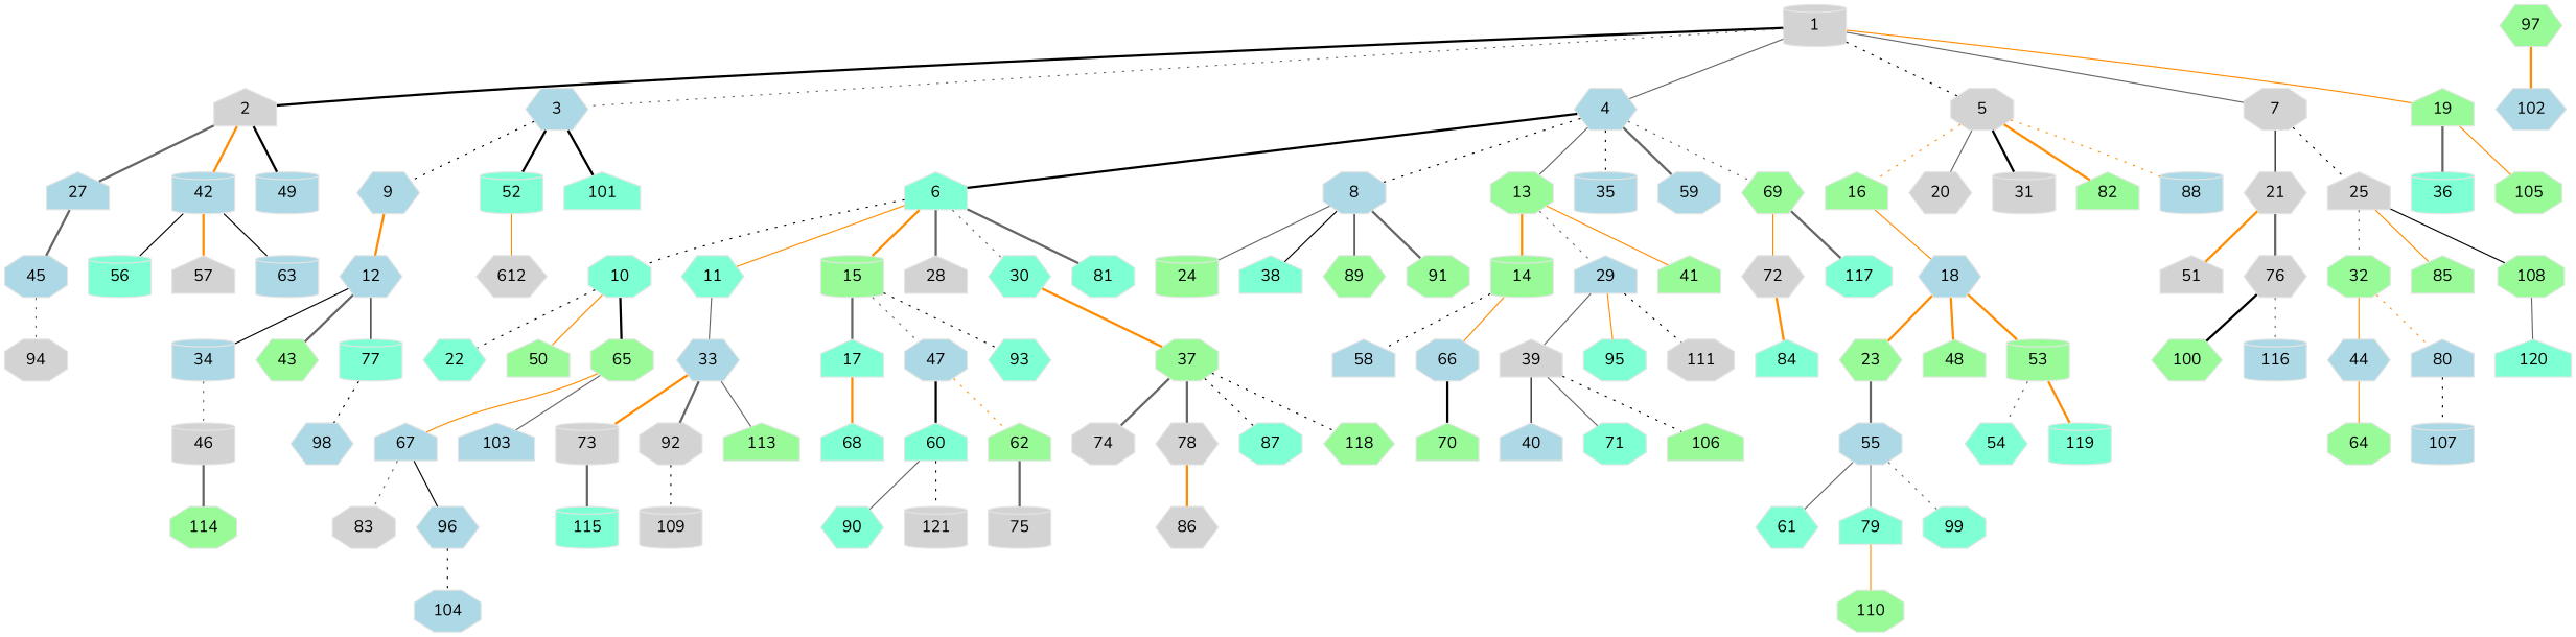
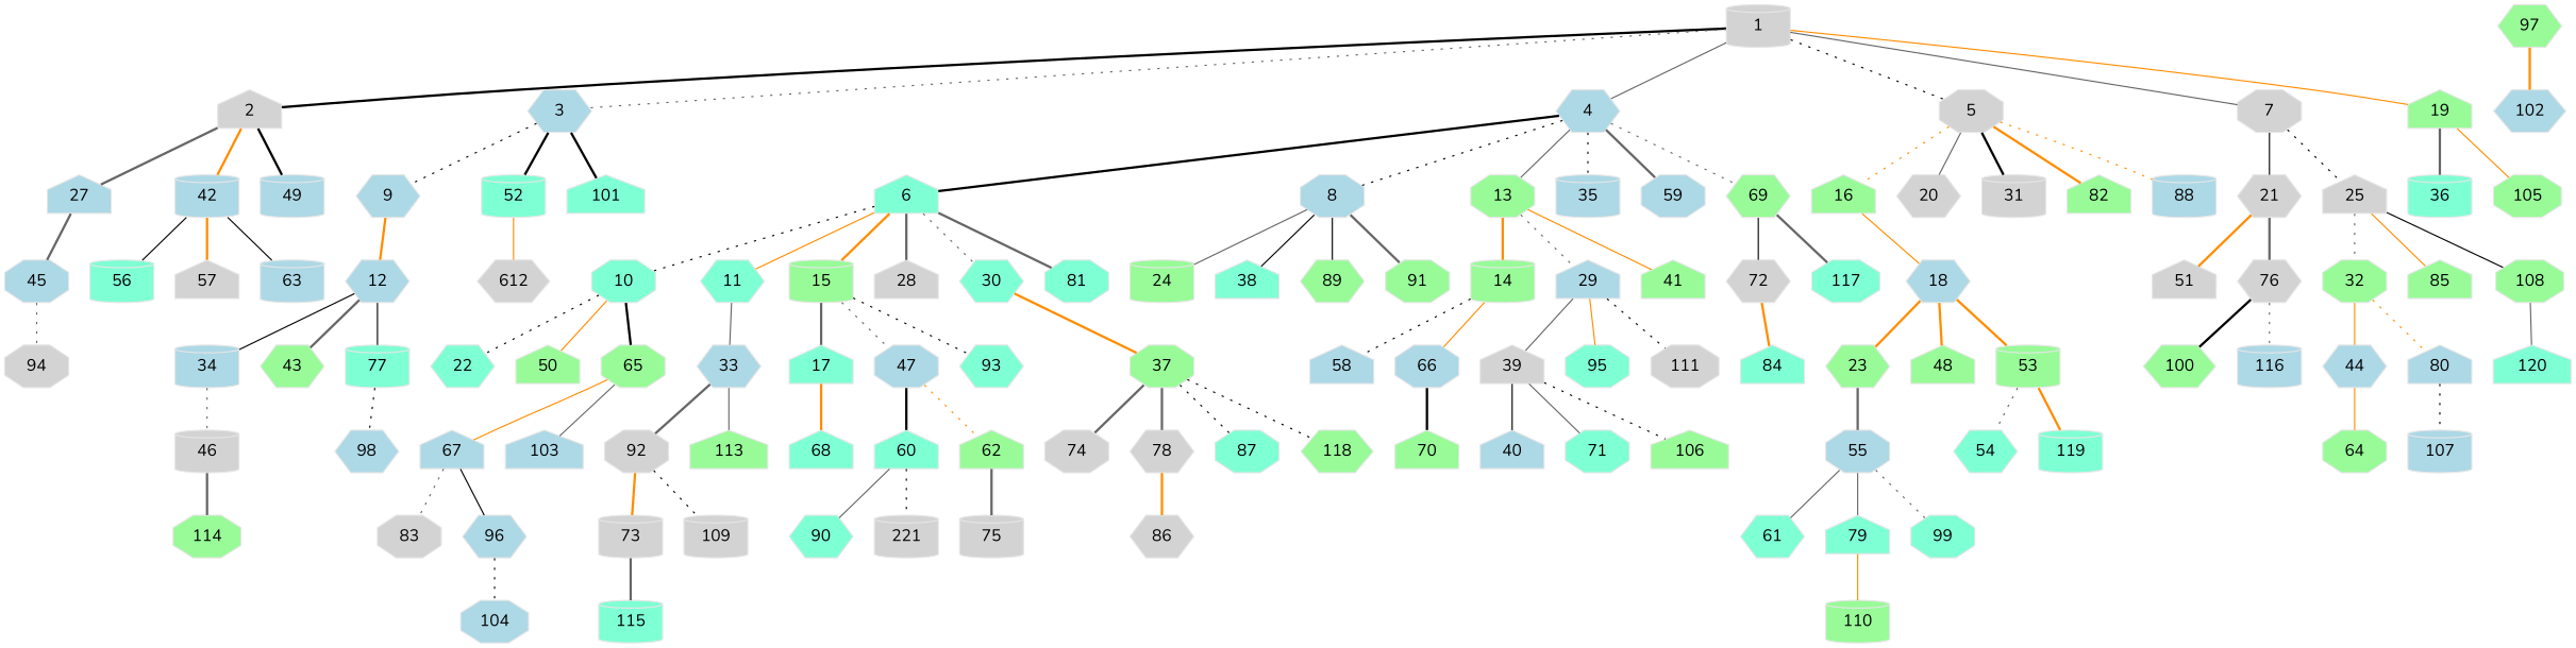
  graph {
    fontname=Nunito
    node [color=gray90 fillcolor=lightblue fontname=Nunito shape=house style=filled]
    edge [color=gray40 fontname=Nunito style=bold]
    1 [fillcolor=lightgrey shape=cylinder]
    2 [fillcolor=lightgrey]
    3 [shape=hexagon]
    4 [shape=hexagon]
    5 [fillcolor=lightgrey shape=octagon]
    7 [fillcolor=lightgrey shape=octagon]
    19 [fillcolor=palegreen]
    27
    42 [shape=cylinder]
    49 [shape=cylinder]
    9 [shape=hexagon]
    52 [fillcolor=aquamarine shape=cylinder]
    101 [fillcolor=aquamarine]
    6 [fillcolor=aquamarine]
    8 [shape=octagon]
    13 [fillcolor=palegreen shape=octagon]
    35 [shape=cylinder]
    59 [shape=octagon]
    69 [fillcolor=palegreen shape=hexagon]
    16 [fillcolor=palegreen]
    20 [fillcolor=lightgrey shape=hexagon]
    31 [fillcolor=lightgrey shape=cylinder]
    82 [fillcolor=palegreen]
    88 [shape=cylinder]
    21 [fillcolor=lightgrey shape=hexagon]
    25 [fillcolor=lightgrey]
    36 [fillcolor=aquamarine shape=cylinder]
    105 [fillcolor=palegreen shape=octagon]
    45 [shape=octagon]
    56 [fillcolor=aquamarine shape=cylinder]
    57 [fillcolor=lightgrey]
    63 [shape=cylinder]
    12 [shape=hexagon]
    n34 [fillcolor=lightgrey label=612 shape=hexagon]
    10 [fillcolor=aquamarine shape=octagon]
    11 [fillcolor=aquamarine shape=hexagon]
    15 [fillcolor=palegreen shape=cylinder]
    28 [fillcolor=lightgrey]
    30 [fillcolor=aquamarine shape=hexagon]
    81 [fillcolor=aquamarine shape=octagon]
    24 [fillcolor=palegreen shape=cylinder]
    38 [fillcolor=aquamarine]
    89 [fillcolor=palegreen shape=hexagon]
    91 [fillcolor=palegreen shape=octagon]
    14 [fillcolor=palegreen shape=cylinder]
    29
    41 [fillcolor=palegreen]
    72 [fillcolor=lightgrey shape=hexagon]
    117 [fillcolor=aquamarine shape=octagon]
    18 [shape=hexagon]
    22 [fillcolor=aquamarine shape=hexagon]
    50 [fillcolor=palegreen]
    65 [fillcolor=palegreen shape=octagon]
    33 [shape=hexagon]
    17 [fillcolor=aquamarine]
    47 [shape=octagon]
    93 [fillcolor=aquamarine shape=hexagon]
    37 [fillcolor=palegreen shape=octagon]
    51 [fillcolor=lightgrey]
    76 [fillcolor=lightgrey shape=hexagon]
    32 [fillcolor=palegreen shape=octagon]
    85 [fillcolor=palegreen]
    108 [fillcolor=palegreen shape=octagon]
    34 [shape=cylinder]
    43 [fillcolor=palegreen shape=hexagon]
    77 [fillcolor=aquamarine shape=cylinder]
    67
    103
    73 [fillcolor=lightgrey shape=cylinder]
    92 [fillcolor=lightgrey shape=octagon]
    113 [fillcolor=palegreen]
    46 [fillcolor=lightgrey shape=cylinder]
    98 [shape=hexagon]
    58
    66 [shape=octagon]
    39 [fillcolor=lightgrey]
    95 [fillcolor=aquamarine shape=octagon]
    111 [fillcolor=lightgrey shape=octagon]
    70 [fillcolor=palegreen]
    68 [fillcolor=aquamarine]
    60 [fillcolor=aquamarine]
    62 [fillcolor=palegreen]
    23 [fillcolor=palegreen shape=hexagon]
    48 [fillcolor=palegreen]
    53 [fillcolor=palegreen shape=cylinder]
    55 [shape=octagon]
    54 [fillcolor=aquamarine shape=hexagon]
    119 [fillcolor=aquamarine shape=cylinder]
    100 [fillcolor=palegreen shape=hexagon]
    116 [shape=cylinder]
    61 [fillcolor=aquamarine shape=hexagon]
    79 [fillcolor=aquamarine]
    99 [fillcolor=aquamarine shape=octagon]
    44 [shape=hexagon]
    80
    120 [fillcolor=aquamarine]
    97 [fillcolor=palegreen shape=hexagon]
    102 [shape=hexagon]
    94 [fillcolor=lightgrey shape=octagon]
    40
    71 [fillcolor=aquamarine shape=octagon]
    106 [fillcolor=palegreen]
    74 [fillcolor=lightgrey shape=octagon]
    78 [fillcolor=lightgrey shape=hexagon]
    87 [fillcolor=aquamarine shape=octagon]
    118 [fillcolor=palegreen shape=hexagon]
    64 [fillcolor=palegreen shape=octagon]
    107 [shape=cylinder]
    115 [fillcolor=aquamarine shape=cylinder]
    109 [fillcolor=lightgrey shape=cylinder]
    114 [fillcolor=palegreen shape=octagon]
    86 [fillcolor=lightgrey shape=hexagon]
    90 [fillcolor=aquamarine shape=hexagon]
-   121 [fillcolor=lightgrey shape=cylinder]
+   121 [fillcolor=lightgrey shape=cylinder label=221]
    75 [fillcolor=lightgrey shape=cylinder]
-   110 [fillcolor=palegreen shape=octagon]
+   110 [fillcolor=palegreen shape=cylinder]
    83 [fillcolor=lightgrey shape=octagon]
    96 [shape=hexagon]
    104 [shape=octagon]
    84 [fillcolor=aquamarine]
    1 -- 2 [color=black]
    1 -- 3 [style=dotted]
    1 -- 4 [style=solid]
    1 -- 5 [color=black style=dotted]
    1 -- 7 [style=solid]
    1 -- 19 [color=darkorange style=solid]
    2 -- 27
    2 -- 42 [color=darkorange]
    2 -- 49 [color=black]
    3 -- 9 [color=black style=dotted]
    3 -- 52 [color=black]
    3 -- 101 [color=black]
    4 -- 6 [color=black]
    4 -- 8 [color=black style=dotted]
    4 -- 13 [style=solid]
    4 -- 35 [color=black style=dotted]
    4 -- 59
    4 -- 69 [style=dotted]
    5 -- 16 [color=darkorange style=dotted]
    5 -- 20 [style=solid]
    5 -- 31 [color=black]
    5 -- 82 [color=darkorange]
    5 -- 88 [color=darkorange style=dotted]
    7 -- 21 [color=black style=solid]
    7 -- 25 [color=black style=dotted]
    19 -- 36
    19 -- 105 [color=darkorange style=solid]
    27 -- 45
    42 -- 56 [color=black style=solid]
    42 -- 57 [color=darkorange]
    42 -- 63 [color=black style=solid]
    9 -- 12 [color=darkorange]
    52 -- n34 [color=darkorange style=solid]
    6 -- 10 [color=black style=dotted]
    6 -- 11 [color=darkorange style=solid]
    6 -- 15 [color=darkorange]
    6 -- 28
    6 -- 30 [style=dotted]
    6 -- 81
    8 -- 24 [style=solid]
    8 -- 38 [color=black style=solid]
    8 -- 89 [color=black style=solid]
    8 -- 91
    13 -- 14 [color=darkorange]
    13 -- 29 [style=dotted]
    13 -- 41 [color=darkorange style=solid]
-   69 -- 72 [color=darkorange style=solid]
+   69 -- 72 [color=black style=solid]
    69 -- 117
    16 -- 18 [color=darkorange style=solid]
    21 -- 51 [color=darkorange]
    21 -- 76
    25 -- 32 [style=dotted]
    25 -- 85 [color=darkorange style=solid]
    25 -- 108 [color=black style=solid]
    45 -- 94 [style=dotted]
    12 -- 34 [color=black style=solid]
    12 -- 43
    12 -- 77 [color=black style=solid]
    10 -- 22 [color=black style=dotted]
    10 -- 50 [color=darkorange style=solid]
    10 -- 65 [color=black]
    11 -- 33 [style=solid]
    15 -- 17
    15 -- 47 [style=dotted]
    15 -- 93 [color=black style=dotted]
    30 -- 37 [color=darkorange]
    14 -- 58 [color=black style=dotted]
    14 -- 66 [color=darkorange style=solid]
    29 -- 39 [style=solid]
    29 -- 95 [color=darkorange style=solid]
    29 -- 111 [color=black style=dotted]
    72 -- 84 [color=darkorange]
    18 -- 23 [color=darkorange]
    18 -- 48 [color=darkorange]
    18 -- 53 [color=darkorange]
    65 -- 67 [color=darkorange style=solid]
    65 -- 103 [style=solid]
-   33 -- 73 [color=darkorange]
+   92 -- 73 [color=darkorange]
    33 -- 92
    33 -- 113 [style=solid]
    17 -- 68 [color=darkorange]
    47 -- 60 [color=black]
    47 -- 62 [color=darkorange style=dotted]
    37 -- 74
    37 -- 78
    37 -- 87 [color=black style=dotted]
    37 -- 118 [color=black style=dotted]
    76 -- 100 [color=black]
    76 -- 116 [style=dotted]
    32 -- 44 [color=darkorange style=solid]
    32 -- 80 [color=darkorange style=dotted]
    108 -- 120 [style=solid]
    34 -- 46 [style=dotted]
    77 -- 98 [color=black style=dotted]
    67 -- 83 [style=dotted]
    67 -- 96 [color=black style=solid]
    73 -- 115
    92 -- 109 [color=black style=dotted]
    46 -- 114
    66 -- 70 [color=black]
    39 -- 40 [color=black style=solid]
    39 -- 71 [style=solid]
    39 -- 106 [color=black style=dotted]
    60 -- 90 [style=solid]
    60 -- 121 [color=black style=dotted]
    62 -- 75
    23 -- 55
    53 -- 54 [style=dotted]
    53 -- 119 [color=darkorange]
    55 -- 61 [style=solid]
    55 -- 79 [style=solid]
    55 -- 99 [style=dotted]
    79 -- 110 [color=darkorange style=solid]
    44 -- 64 [color=darkorange style=solid]
    80 -- 107 [color=black style=dotted]
    97 -- 102 [color=darkorange]
    78 -- 86 [color=darkorange]
    96 -- 104 [color=black style=dotted]
  }
